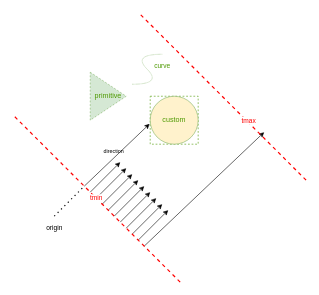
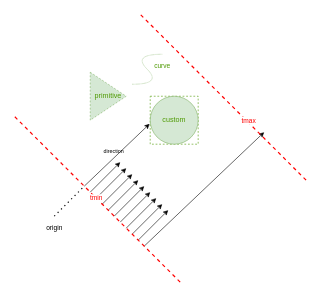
  <mxCell id="0" />
  <mxCell id="1" parent="0" />
  <mxCell id="2" value="" style="rounded=0;whiteSpace=wrap;html=1;fillColor=none;strokeColor=#4D9900;dashed=1;" parent="1" vertex="1"><mxGeometry x="250" y="160" width="80" height="80" as="geometry" /></mxCell>
  <mxCell id="3" value="direction" style="endArrow=classic;html=1;rounded=0;fontSize=9;labelBackgroundColor=none;entryX=-0.013;entryY=0.576;entryDx=0;entryDy=0;entryPerimeter=0;" parent="1" edge="1" target="17"><mxGeometry y="7" width="50" height="50" relative="1" as="geometry"><mxPoint x="140" y="310" as="sourcePoint" /><mxPoint x="190" y="260" as="targetPoint" /><mxPoint as="offset" /></mxGeometry></mxCell>
  <mxCell id="4" value="" style="endArrow=classic;html=1;rounded=0;" parent="1" edge="1"><mxGeometry width="50" height="50" relative="1" as="geometry"><mxPoint x="150" y="320" as="sourcePoint" /><mxPoint x="200" y="270" as="targetPoint" /></mxGeometry></mxCell>
  <mxCell id="5" value="" style="endArrow=classic;html=1;rounded=0;" parent="1" edge="1"><mxGeometry width="50" height="50" relative="1" as="geometry"><mxPoint x="160" y="330" as="sourcePoint" /><mxPoint x="210" y="280" as="targetPoint" /></mxGeometry></mxCell>
  <mxCell id="6" value="" style="endArrow=classic;html=1;rounded=0;" parent="1" edge="1"><mxGeometry width="50" height="50" relative="1" as="geometry"><mxPoint x="170" y="340" as="sourcePoint" /><mxPoint x="220" y="290" as="targetPoint" /></mxGeometry></mxCell>
  <mxCell id="7" value="" style="endArrow=classic;html=1;rounded=0;" parent="1" edge="1"><mxGeometry width="50" height="50" relative="1" as="geometry"><mxPoint x="180" y="350" as="sourcePoint" /><mxPoint x="230" y="300" as="targetPoint" /></mxGeometry></mxCell>
  <mxCell id="8" value="" style="endArrow=classic;html=1;rounded=0;" parent="1" edge="1"><mxGeometry width="50" height="50" relative="1" as="geometry"><mxPoint x="190" y="360" as="sourcePoint" /><mxPoint x="240" y="310" as="targetPoint" /></mxGeometry></mxCell>
  <mxCell id="9" value="" style="endArrow=classic;html=1;rounded=0;" parent="1" edge="1"><mxGeometry width="50" height="50" relative="1" as="geometry"><mxPoint x="200" y="370" as="sourcePoint" /><mxPoint x="250" y="320" as="targetPoint" /></mxGeometry></mxCell>
  <mxCell id="10" value="" style="endArrow=classic;html=1;rounded=0;" parent="1" edge="1"><mxGeometry width="50" height="50" relative="1" as="geometry"><mxPoint x="210" y="380" as="sourcePoint" /><mxPoint x="260" y="330" as="targetPoint" /></mxGeometry></mxCell>
  <mxCell id="11" value="" style="endArrow=classic;html=1;rounded=0;" parent="1" edge="1"><mxGeometry width="50" height="50" relative="1" as="geometry"><mxPoint x="220" y="390" as="sourcePoint" /><mxPoint x="270" y="340" as="targetPoint" /></mxGeometry></mxCell>
  <mxCell id="12" value="" style="endArrow=classic;html=1;rounded=0;" parent="1" edge="1"><mxGeometry width="50" height="50" relative="1" as="geometry"><mxPoint x="230" y="400" as="sourcePoint" /><mxPoint x="280" y="350" as="targetPoint" /></mxGeometry></mxCell>
  <mxCell id="13" value="" style="endArrow=classic;html=1;rounded=0;" parent="1" edge="1"><mxGeometry width="50" height="50" relative="1" as="geometry"><mxPoint x="240" y="410" as="sourcePoint" /><mxPoint x="440" y="220" as="targetPoint" /></mxGeometry></mxCell>
  <mxCell id="14" value="" style="endArrow=none;dashed=1;html=1;rounded=0;fillColor=#f8cecc;strokeColor=#FF0000;strokeWidth=2;fontColor=#FF0000;" parent="1" edge="1"><mxGeometry width="50" height="50" relative="1" as="geometry"><mxPoint x="510" y="300" as="sourcePoint" /><mxPoint x="230" y="20" as="targetPoint" /></mxGeometry></mxCell>
  <mxCell id="15" value="tmax" style="edgeLabel;html=1;align=center;verticalAlign=middle;resizable=0;points=[];fontColor=#FF0000;" parent="14" vertex="1" connectable="0"><mxGeometry x="-0.299" y="-2" relative="1" as="geometry"><mxPoint as="offset" /></mxGeometry></mxCell>
  <mxCell id="16" value="tmin" style="endArrow=none;dashed=1;html=1;rounded=0;fillColor=#f8cecc;strokeColor=#FF0000;strokeWidth=2;fontColor=#FF0000;" parent="1" edge="1"><mxGeometry width="50" height="50" relative="1" as="geometry"><mxPoint x="300" y="470" as="sourcePoint" /><mxPoint x="20" y="190" as="targetPoint" /></mxGeometry></mxCell>
- <mxCell id="17" value="custom" style="ellipse;whiteSpace=wrap;html=1;aspect=fixed;fillColor=#fff2cc;strokeColor=#82b366;fontColor=#4D9900;" parent="1" vertex="1"><mxGeometry x="250" y="160" width="80" height="80" as="geometry" /></mxCell>
+ <mxCell id="17" value="custom" style="ellipse;whiteSpace=wrap;html=1;aspect=fixed;fillColor=#d5e8d4;strokeColor=#82b366;fontColor=#4D9900;" parent="1" vertex="1"><mxGeometry x="250" y="160" width="80" height="80" as="geometry" /></mxCell>
  <mxCell id="18" value="origin" style="endArrow=none;dashed=1;html=1;dashPattern=1 3;strokeWidth=2;rounded=0;" parent="1" edge="1"><mxGeometry x="-1" y="-20" width="50" height="50" relative="1" as="geometry"><mxPoint x="90" y="360" as="sourcePoint" /><mxPoint x="140" y="310" as="targetPoint" /><mxPoint x="-14" y="6" as="offset" /></mxGeometry></mxCell>
  <mxCell id="19" value="primitive" style="triangle;whiteSpace=wrap;html=1;dashed=1;strokeColor=#82b366;fillColor=#d5e8d4;fontColor=#4D9900;" parent="1" vertex="1"><mxGeometry x="150" y="120" width="60" height="80" as="geometry" /></mxCell>
  <mxCell id="20" value="" style="endArrow=none;html=1;strokeWidth=1;fillColor=#d5e8d4;strokeColor=#82b366;dashed=1;endFill=0;fontColor=#4D9900;endSize=0;arcSize=10;sketch=0;startSize=10;sourcePerimeterSpacing=0;fontSize=9;curved=1;dashPattern=1 1;" parent="1" edge="1"><mxGeometry width="50" height="50" relative="1" as="geometry"><mxPoint x="220" y="140" as="sourcePoint" /><mxPoint x="270" y="90" as="targetPoint" /><Array as="points"><mxPoint x="270" y="140" /><mxPoint x="220" y="90" /></Array></mxGeometry></mxCell>
  <mxCell id="21" value="curve" style="edgeLabel;html=1;align=center;verticalAlign=middle;resizable=0;points=[];fontColor=#4D9900;labelBackgroundColor=none;" parent="20" vertex="1" connectable="0"><mxGeometry x="-0.062" y="3" relative="1" as="geometry"><mxPoint x="23" y="-11" as="offset" /></mxGeometry></mxCell>
  <mxCell id="22" value="" style="shape=image;verticalLabelPosition=bottom;labelBackgroundColor=default;verticalAlign=top;aspect=fixed;imageAspect=0;image=http://graphics.stanford.edu/data/3Dscanrep/dragon.jpg;" parent="1" vertex="1"><mxGeometry x="360" y="310" width="84.65" height="70" as="geometry" /></mxCell>
